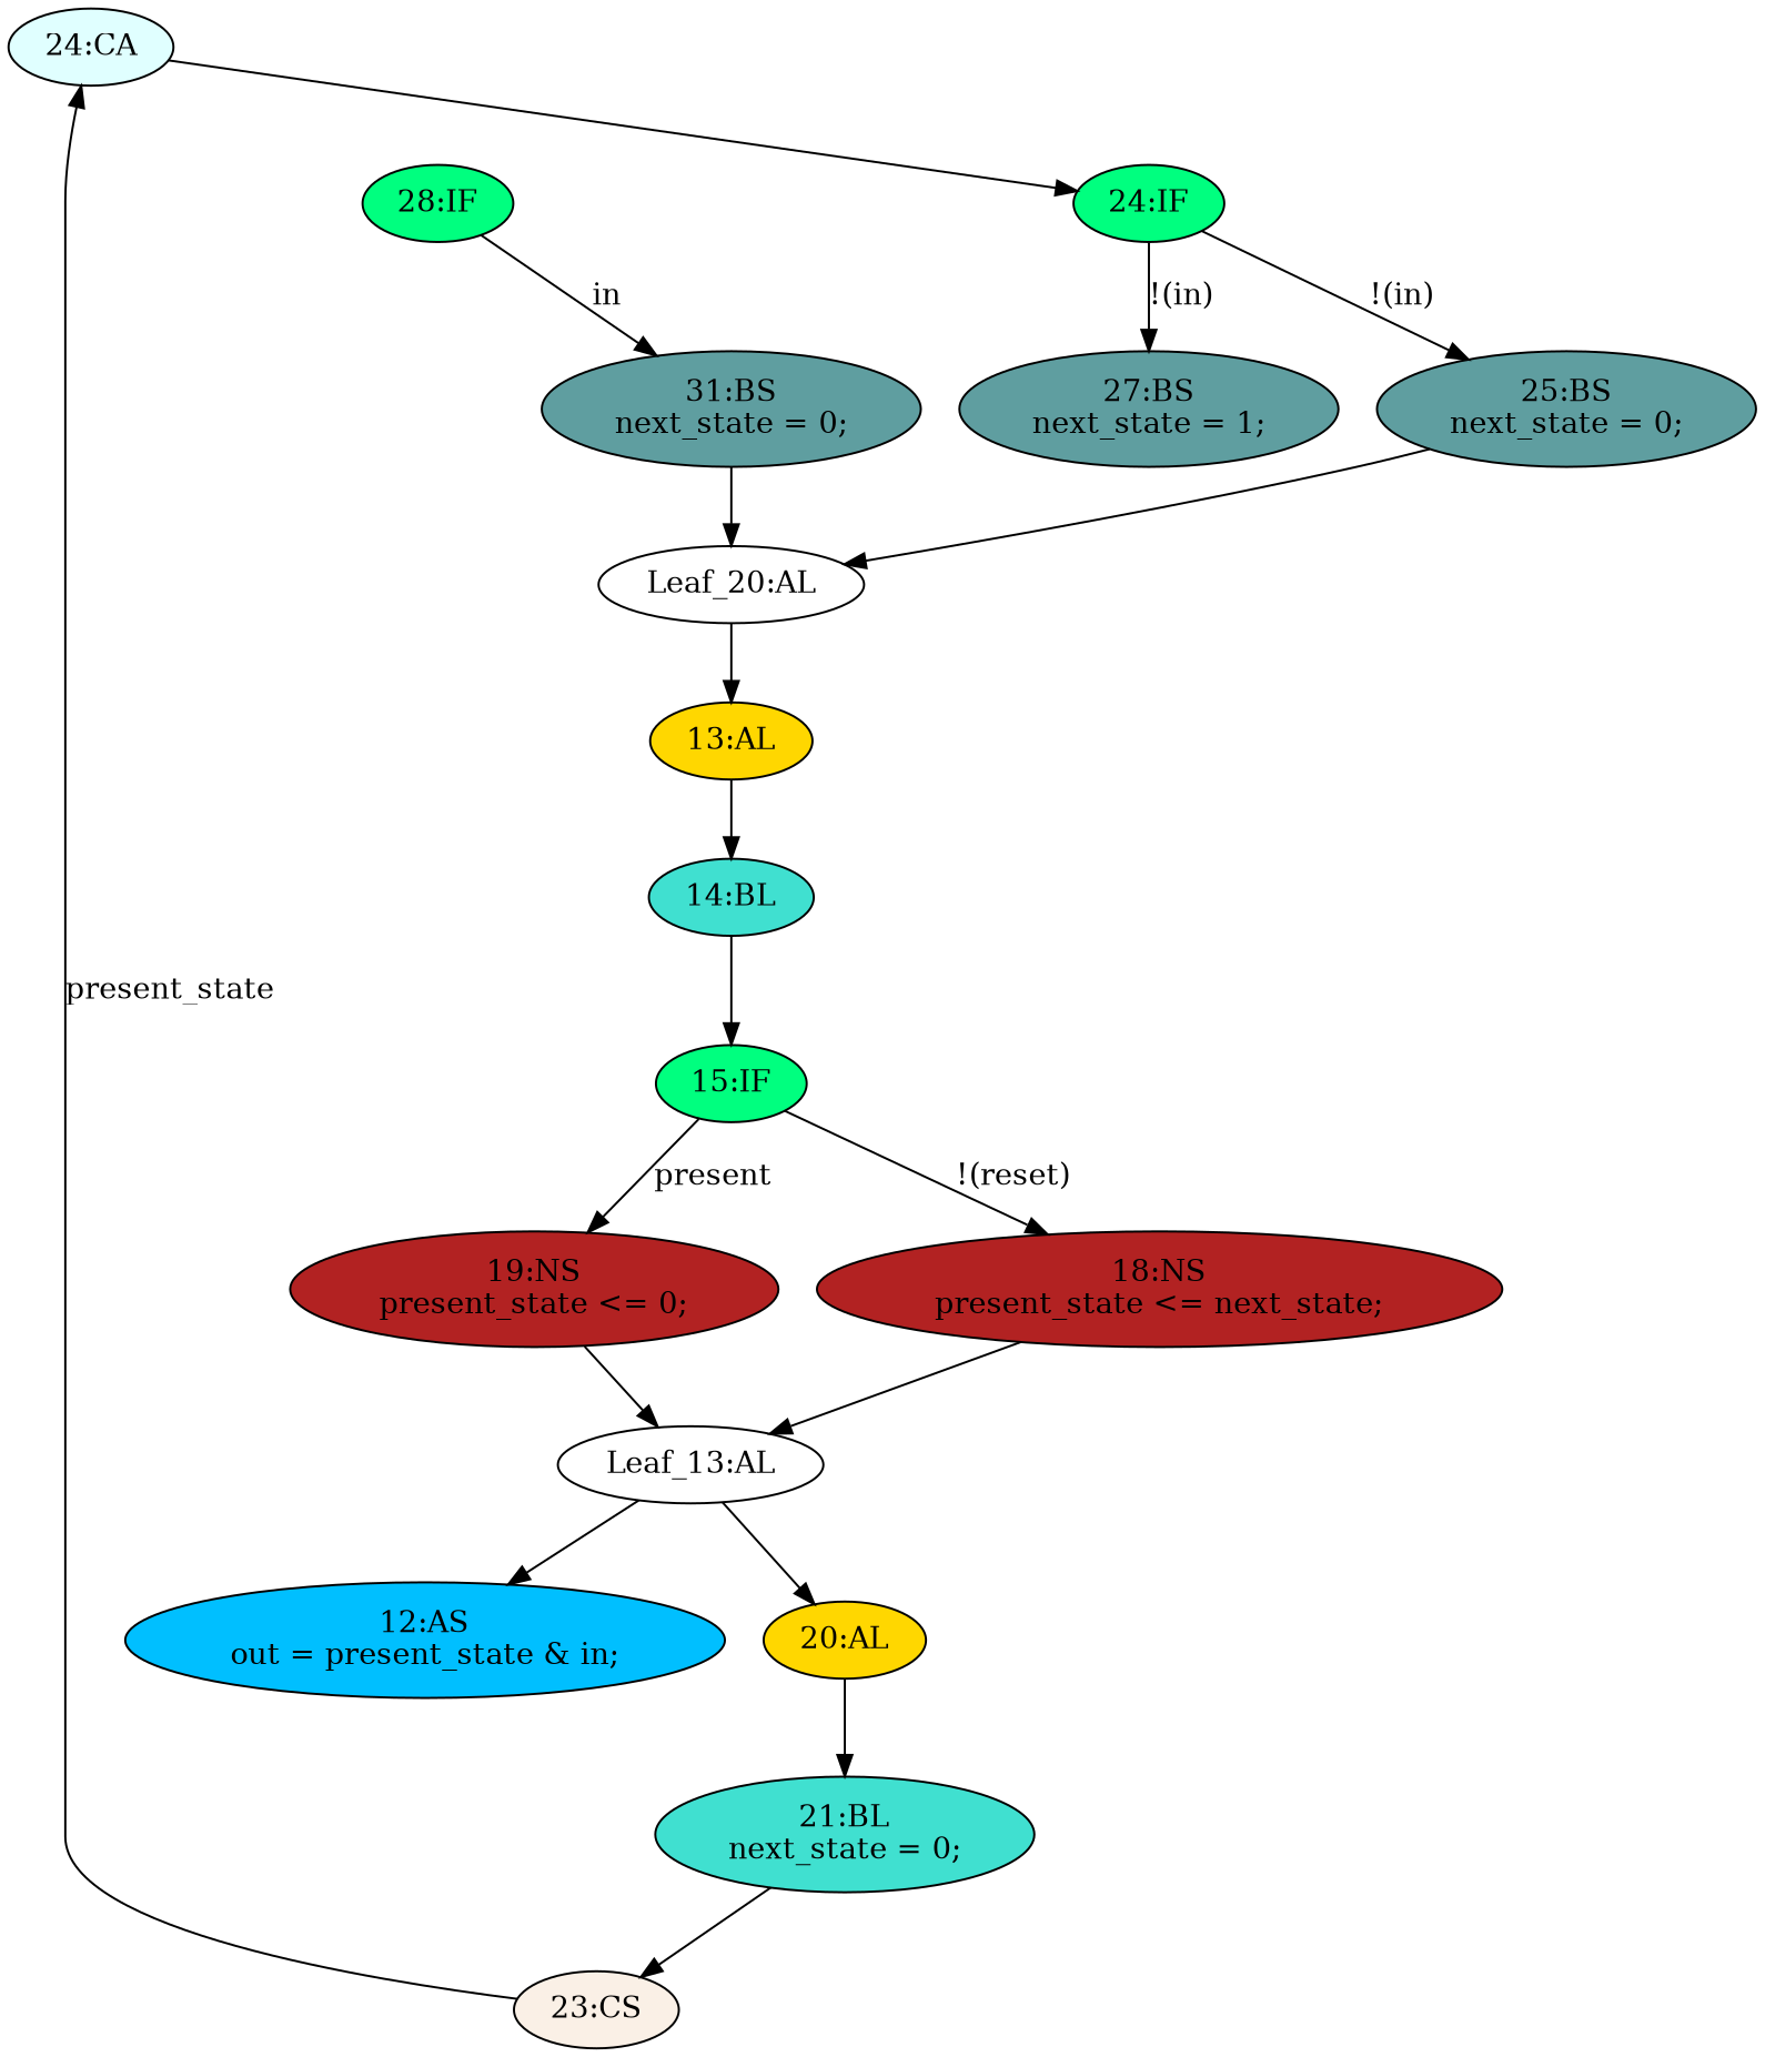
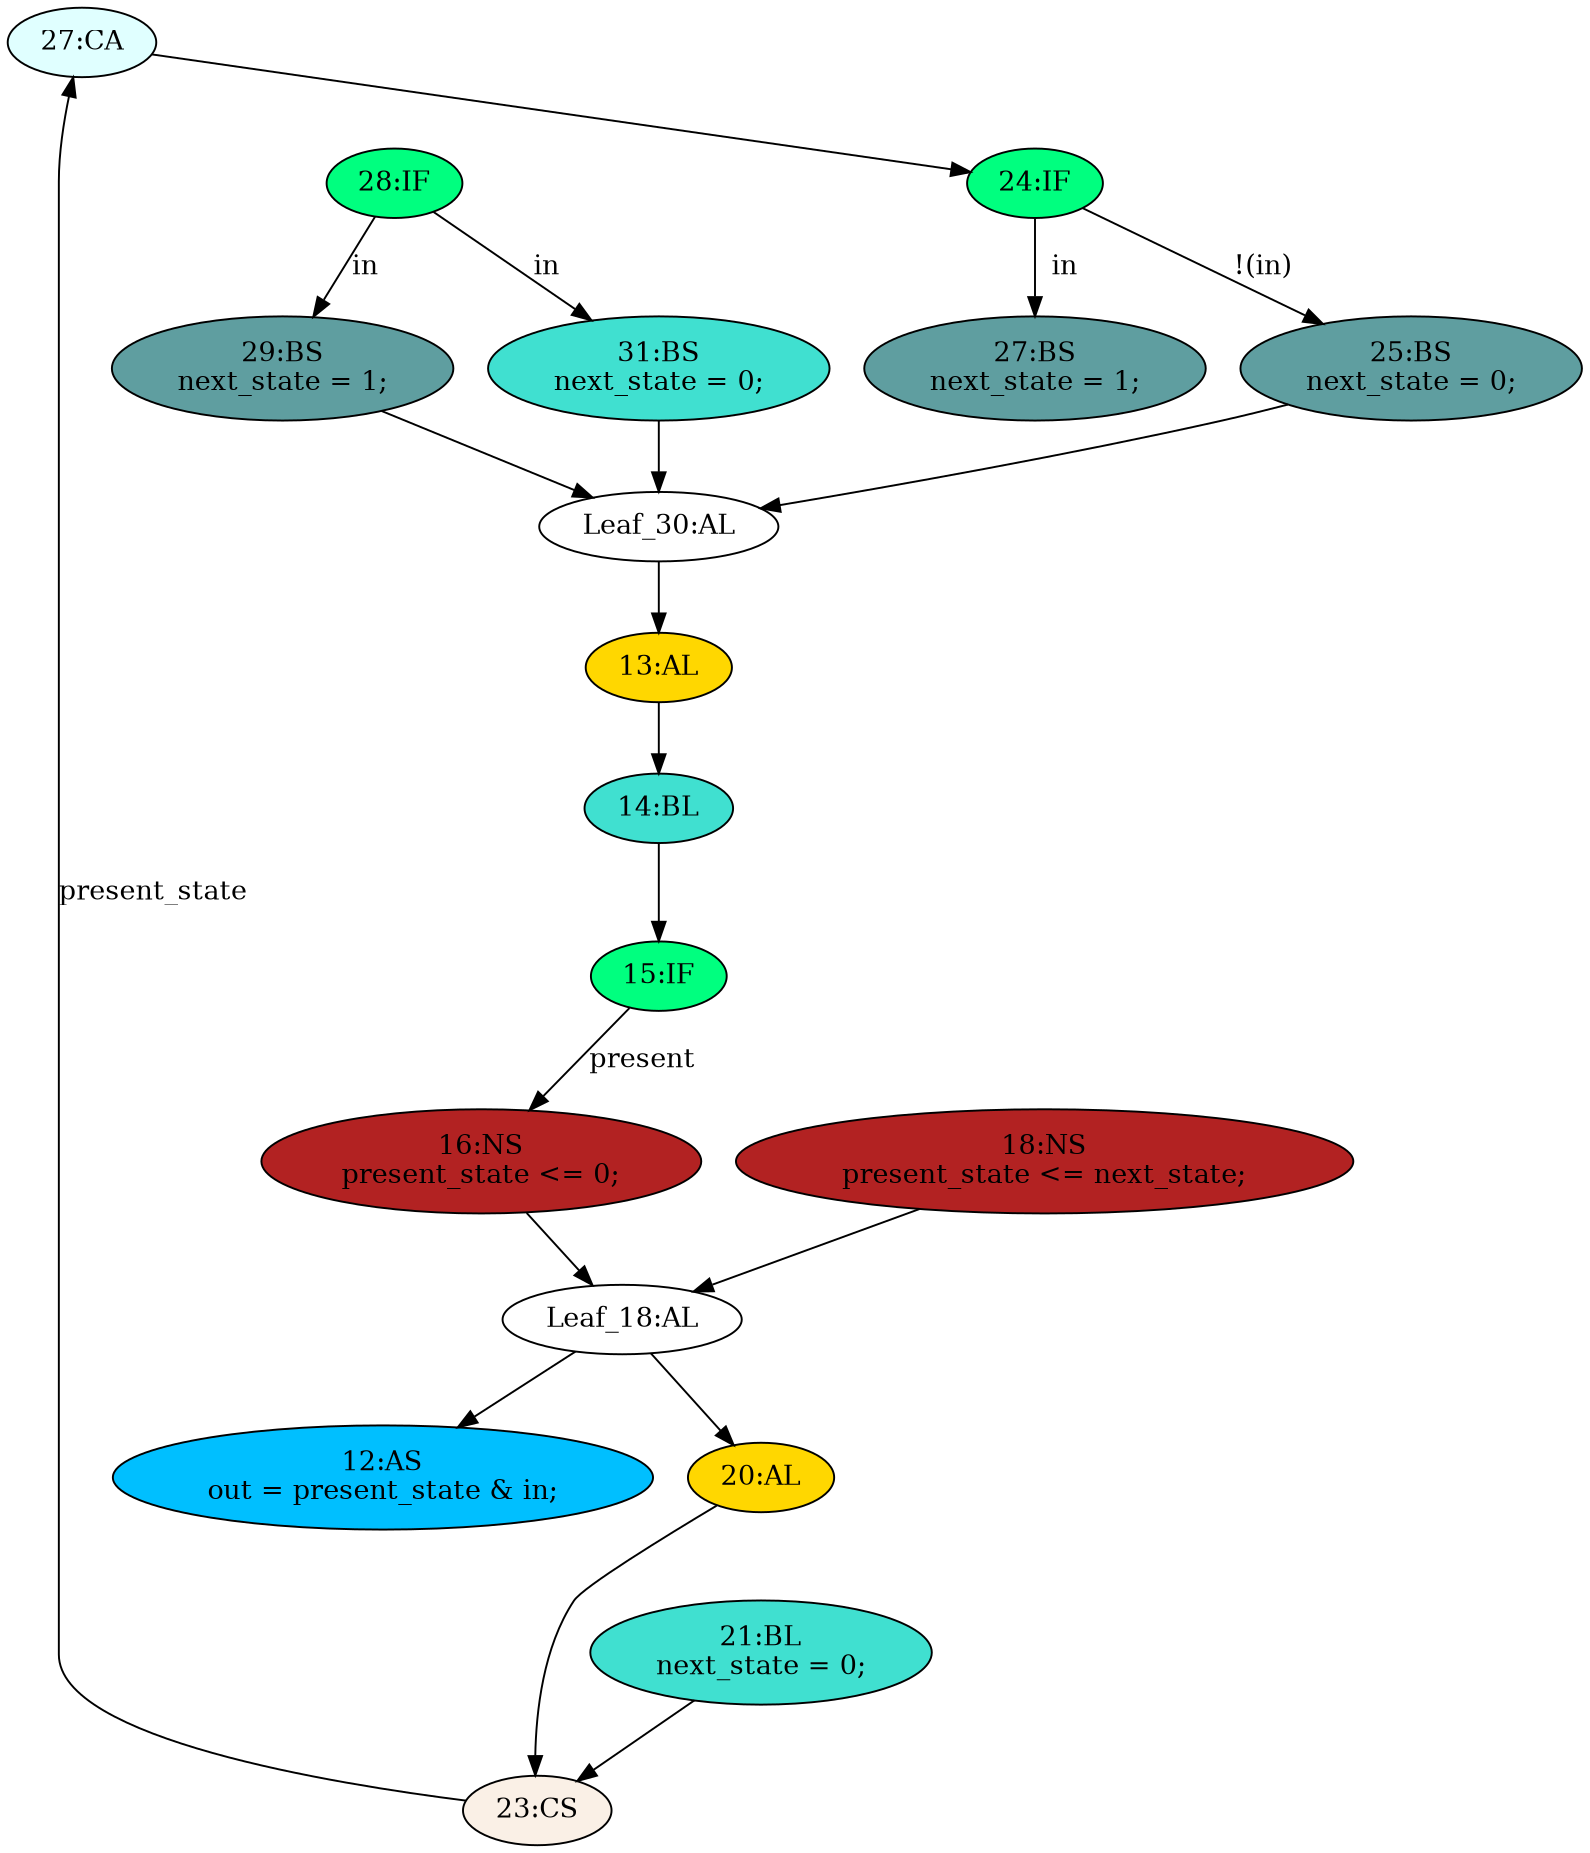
  strict digraph {
    node [fillcolor=cadetblue statements="[]" style=filled typ=BlockingSubstitution]
    edge [cond="[]" lineno=None]
-   n1 [ast="<pyverilog.vparser.ast.Case object at 0x7fa5c30a7290>" fillcolor=lightcyan label="24:CA" typ=Case]
+   n1 [ast="<pyverilog.vparser.ast.Case object at 0x7fa5c30a7290>" fillcolor=lightcyan label="27:CA" typ=Case]
    n2 [ast="<pyverilog.vparser.ast.IfStatement object at 0x7fa5c312a390>" fillcolor=springgreen label="24:IF" typ=IfStatement]
    n3 [ast="<pyverilog.vparser.ast.BlockingSubstitution object at 0x7fa5c312ad90>" label="27:BS\nnext_state = 1;" statements="[<pyverilog.vparser.ast.BlockingSubstitution object at 0x7fa5c312ad90>]"]
    n4 [ast="<pyverilog.vparser.ast.BlockingSubstitution object at 0x7fa5c312a1d0>" label="25:BS\nnext_state = 0;" statements="[<pyverilog.vparser.ast.BlockingSubstitution object at 0x7fa5c312a1d0>]"]
-   n5 [def_var="['next_state']" label="Leaf_20:AL" fillcolor="" statements="" style="" typ=""]
+   n5 [def_var="['next_state']" label="Leaf_30:AL" fillcolor="" statements="" style="" typ=""]
    n6 [ast="<pyverilog.vparser.ast.Always object at 0x7fa5c49a8ad0>" clk_sens=False fillcolor=gold label="20:AL" sens="['present_state', 'in']" typ=Always use_var="['present_state', 'in']"]
    n7 [ast="<pyverilog.vparser.ast.Block object at 0x7fa5c30a7150>" fillcolor=turquoise label="21:BL\nnext_state = 0;" statements="[<pyverilog.vparser.ast.BlockingSubstitution object at 0x7fa5c30a7950>]" typ=Block]
    n8 [ast="<pyverilog.vparser.ast.CaseStatement object at 0x7fa5c6b25190>" fillcolor=linen label="23:CS" typ=CaseStatement]
    n9 [ast="<pyverilog.vparser.ast.Block object at 0x7fa5c30a4ed0>" fillcolor=turquoise label="14:BL" typ=Block]
    n10 [ast="<pyverilog.vparser.ast.IfStatement object at 0x7fa5c30b2450>" fillcolor=springgreen label="15:IF" typ=IfStatement]
-   n11 [ast="<pyverilog.vparser.ast.NonblockingSubstitution object at 0x7fa5c304e4d0>" fillcolor=firebrick label="19:NS\npresent_state <= 0;" statements="[<pyverilog.vparser.ast.NonblockingSubstitution object at 0x7fa5c304e4d0>]" typ=NonblockingSubstitution]
+   n11 [ast="<pyverilog.vparser.ast.NonblockingSubstitution object at 0x7fa5c304e4d0>" fillcolor=firebrick label="16:NS\npresent_state <= 0;" statements="[<pyverilog.vparser.ast.NonblockingSubstitution object at 0x7fa5c304e4d0>]" typ=NonblockingSubstitution]
    n12 [ast="<pyverilog.vparser.ast.NonblockingSubstitution object at 0x7fa5c30b2050>" fillcolor=firebrick label="18:NS\npresent_state <= next_state;" statements="[<pyverilog.vparser.ast.NonblockingSubstitution object at 0x7fa5c30b2050>]" typ=NonblockingSubstitution]
-   n13 [def_var="['present_state']" label="Leaf_13:AL" fillcolor="" statements="" style="" typ=""]
+   n13 [def_var="['present_state']" label="Leaf_18:AL" fillcolor="" statements="" style="" typ=""]
    n14 [ast="<pyverilog.vparser.ast.Assign object at 0x7fa5c3056bd0>" def_var="['out']" fillcolor=deepskyblue label="12:AS\nout = present_state & in;" typ=Assign use_var="['present_state', 'in']"]
    n15 [ast="<pyverilog.vparser.ast.IfStatement object at 0x7fa5c2d18cd0>" fillcolor=springgreen label="28:IF" typ=IfStatement]
-   n16 [ast="<pyverilog.vparser.ast.BlockingSubstitution object at 0x7fa5c2d18810>" label="31:BS\nnext_state = 0;" statements="[<pyverilog.vparser.ast.BlockingSubstitution object at 0x7fa5c2d18810>]"]
+   n16 [ast="<pyverilog.vparser.ast.BlockingSubstitution object at 0x7fa5c2d18810>" fillcolor=turquoise label="31:BS\nnext_state = 0;" statements="[<pyverilog.vparser.ast.BlockingSubstitution object at 0x7fa5c2d18810>]"]
+   n17 [ast="<pyverilog.vparser.ast.BlockingSubstitution object at 0x7fa5c2d18d10>" label="29:BS\nnext_state = 1;" statements="[<pyverilog.vparser.ast.BlockingSubstitution object at 0x7fa5c2d18d10>]"]
    n18 [ast="<pyverilog.vparser.ast.Always object at 0x7fa5c30a4890>" clk_sens=True fillcolor=gold label="13:AL" sens="['clk', 'reset']" typ=Always use_var="['reset', 'next_state']"]
    n1 -> n2
-   n2 -> n3 [cond="['in']" label="!(in)" lineno=24]
+   n2 -> n3 [cond="['in']" label=in lineno=24]
    n2 -> n4 [cond="['in']" label="!(in)" lineno=24]
    n4 -> n5
    n5 -> n18 [cond="" lineno=""]
-   n6 -> n7
+   n6 -> n8
    n7 -> n8
    n8 -> n1 [cond="['present_state']" label=present_state lineno=23]
    n9 -> n10
    n10 -> n11 [cond="['reset']" label=present lineno=15]
-   n10 -> n12 [cond="['reset']" label="!(reset)" lineno=15]
    n11 -> n13
    n12 -> n13
    n13 -> n6 [cond="" lineno=""]
    n13 -> n14 [cond="" lineno=""]
    n15 -> n16 [cond="['in']" label=in lineno=28]
+   n15 -> n17 [cond="['in']" label=in lineno=28]
    n16 -> n5
+   n17 -> n5
    n18 -> n9
  }
